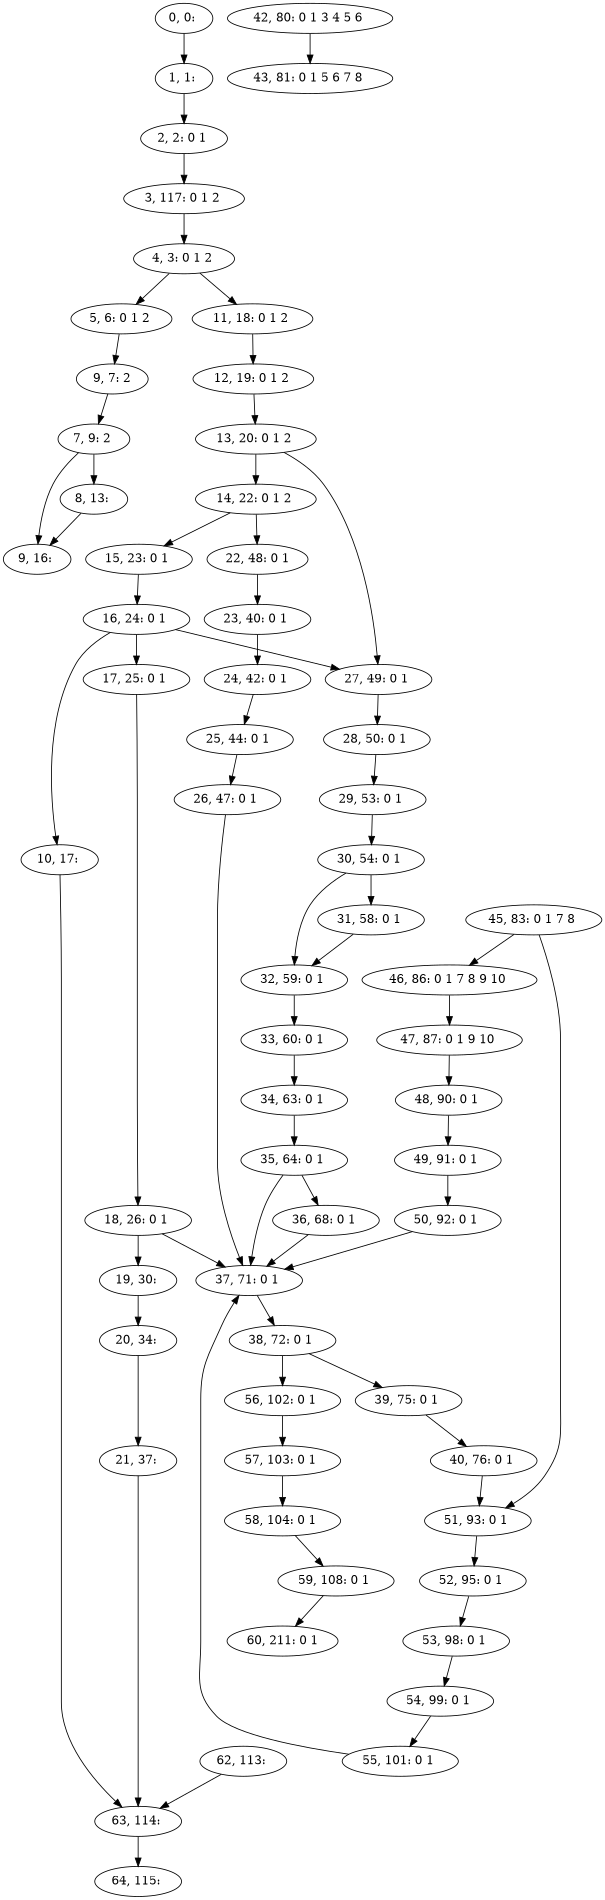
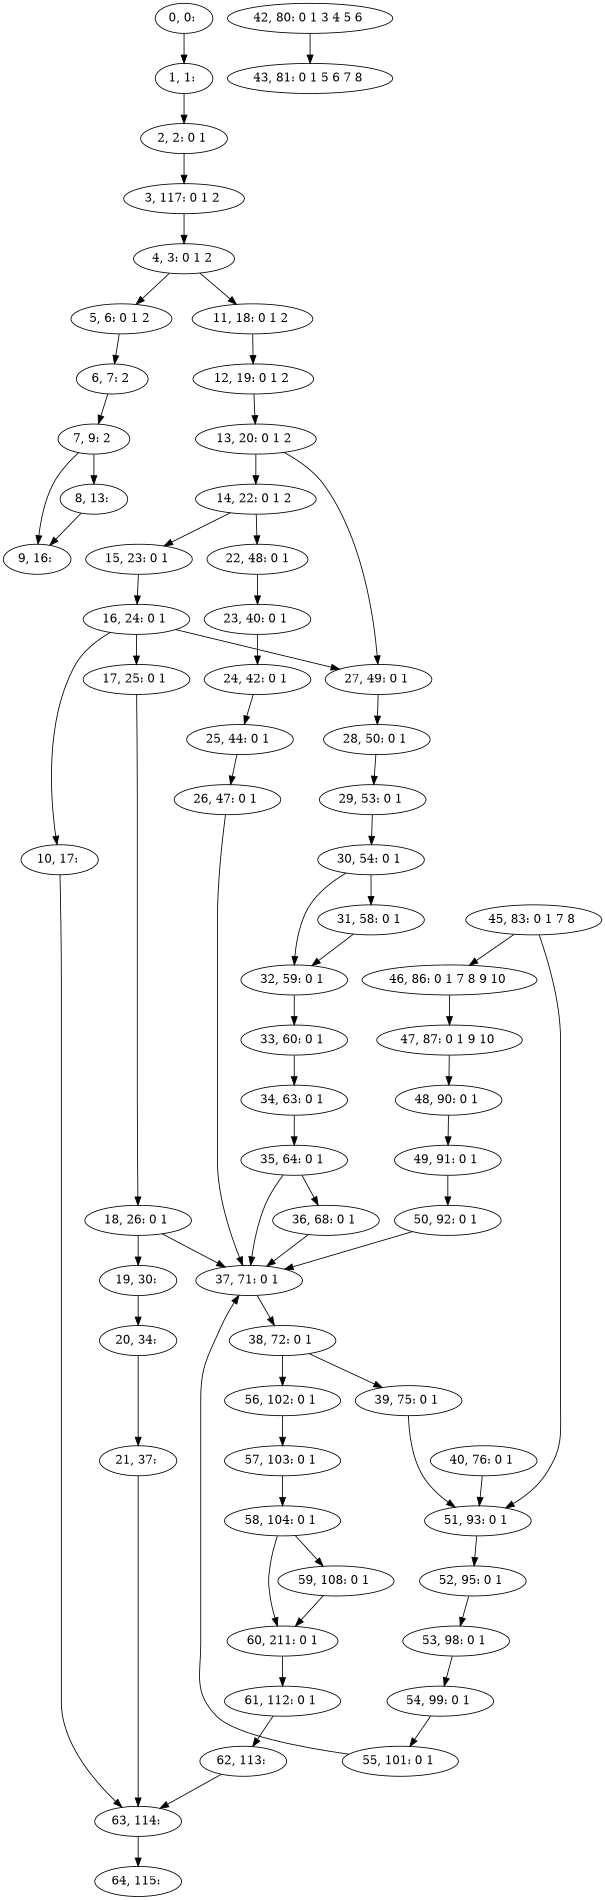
  digraph {
    n1 [label="0, 0: "]
    n2 [label="1, 1: "]
    n3 [label="2, 2: 0 1 "]
    n4 [label="3, 117: 0 1 2 "]
    n5 [label="4, 3: 0 1 2 "]
    n6 [label="5, 6: 0 1 2 "]
    n7 [label="11, 18: 0 1 2 "]
-   n8 [label="9, 7: 2"]
+   n8 [label="6, 7: 2 "]
    n9 [label="12, 19: 0 1 2 "]
    n10 [label="7, 9: 2 "]
    n11 [label="8, 13: "]
    n12 [label="9, 16: "]
    n13 [label="10, 17: "]
    n14 [label="63, 114: "]
    n15 [label="64, 115: "]
    n16 [label="13, 20: 0 1 2 "]
    n17 [label="14, 22: 0 1 2 "]
    n18 [label="27, 49: 0 1 "]
    n19 [label="15, 23: 0 1 "]
    n20 [label="22, 48: 0 1"]
    n21 [label="28, 50: 0 1 "]
    n22 [label="16, 24: 0 1 "]
    n23 [label="23, 40: 0 1 "]
    n24 [label="17, 25: 0 1 "]
    n25 [label="18, 26: 0 1 "]
    n26 [label="19, 30: "]
    n27 [label="37, 71: 0 1 "]
    n28 [label="20, 34: "]
    n29 [label="38, 72: 0 1 "]
    n30 [label="21, 37: "]
    n31 [label="24, 42: 0 1 "]
    n32 [label="25, 44: 0 1 "]
    n33 [label="26, 47: 0 1 "]
    n34 [label="29, 53: 0 1 "]
    n35 [label="30, 54: 0 1 "]
    n36 [label="31, 58: 0 1 "]
    n37 [label="32, 59: 0 1 "]
    n38 [label="33, 60: 0 1 "]
    n39 [label="34, 63: 0 1 "]
    n40 [label="35, 64: 0 1 "]
    n41 [label="36, 68: 0 1 "]
    n42 [label="39, 75: 0 1 "]
    n43 [label="56, 102: 0 1 "]
    n44 [label="40, 76: 0 1 "]
    n45 [label="57, 103: 0 1 "]
    n46 [label="51, 93: 0 1 "]
    n47 [label="52, 95: 0 1 "]
    n48 [label="42, 80: 0 1 3 4 5 6 "]
    n49 [label="43, 81: 0 1 5 6 7 8 "]
    n50 [label="45, 83: 0 1 7 8 "]
    n51 [label="46, 86: 0 1 7 8 9 10 "]
    n52 [label="47, 87: 0 1 9 10 "]
    n53 [label="48, 90: 0 1 "]
    n54 [label="49, 91: 0 1 "]
    n55 [label="50, 92: 0 1 "]
    n56 [label="53, 98: 0 1 "]
    n57 [label="54, 99: 0 1 "]
    n58 [label="55, 101: 0 1 "]
    n59 [label="58, 104: 0 1 "]
    n60 [label="59, 108: 0 1 "]
    n61 [label="60, 211: 0 1"]
+   n62 [label="61, 112: 0 1 "]
    n63 [label="62, 113: "]
    n1 -> n2
    n2 -> n3
    n3 -> n4
    n4 -> n5
    n5 -> n6
    n5 -> n7
    n6 -> n8
    n7 -> n9
    n8 -> n10
    n9 -> n16
    n10 -> n11
    n10 -> n12
    n11 -> n12
    n13 -> n14
    n14 -> n15
    n16 -> n17
    n16 -> n18
    n17 -> n19
    n17 -> n20
    n18 -> n21
    n19 -> n22
    n20 -> n23
    n21 -> n34
    n22 -> n13
    n22 -> n18
    n22 -> n24
    n23 -> n31
    n24 -> n25
    n25 -> n26
    n25 -> n27
    n26 -> n28
    n27 -> n29
    n28 -> n30
    n29 -> n42
    n29 -> n43
    n30 -> n14
    n31 -> n32
    n32 -> n33
    n33 -> n27
    n34 -> n35
    n35 -> n36
    n35 -> n37
    n36 -> n37
    n37 -> n38
    n38 -> n39
    n39 -> n40
    n40 -> n27
    n40 -> n41
    n41 -> n27
-   n42 -> n44
+   n42 -> n46
    n43 -> n45
    n44 -> n46
    n45 -> n59
    n46 -> n47
    n47 -> n56
    n48 -> n49
    n50 -> n46
    n50 -> n51
    n51 -> n52
    n52 -> n53
    n53 -> n54
    n54 -> n55
    n55 -> n27
    n56 -> n57
    n57 -> n58
    n58 -> n27
    n59 -> n60
+   n59 -> n61
    n60 -> n61
+   n61 -> n62
+   n62 -> n63
    n63 -> n14
  }
